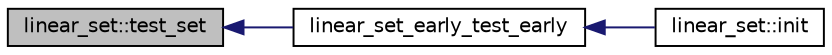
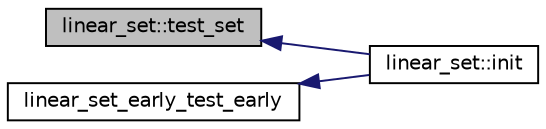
  digraph {
    rankdir=LR
    node [color=black fillcolor=white fontname=Helvetica fontsize=10 shape=record style=filled]
    edge [color=midnightblue dir=back fontname=Helvetica fontsize=10 labelfontname=Helvetica labelfontsize=10 style=solid]
    n1 [fillcolor=grey75 fontcolor=black height=0.2 label="linear_set::test_set" width=0.4]
    n2 [height=0.2 label=linear_set_early_test_early width=0.4]
    n3 [height=0.2 label="linear_set::init" width=0.4]
-   n1 -> n2
+   n1 -> n3
    n2 -> n3
  }
